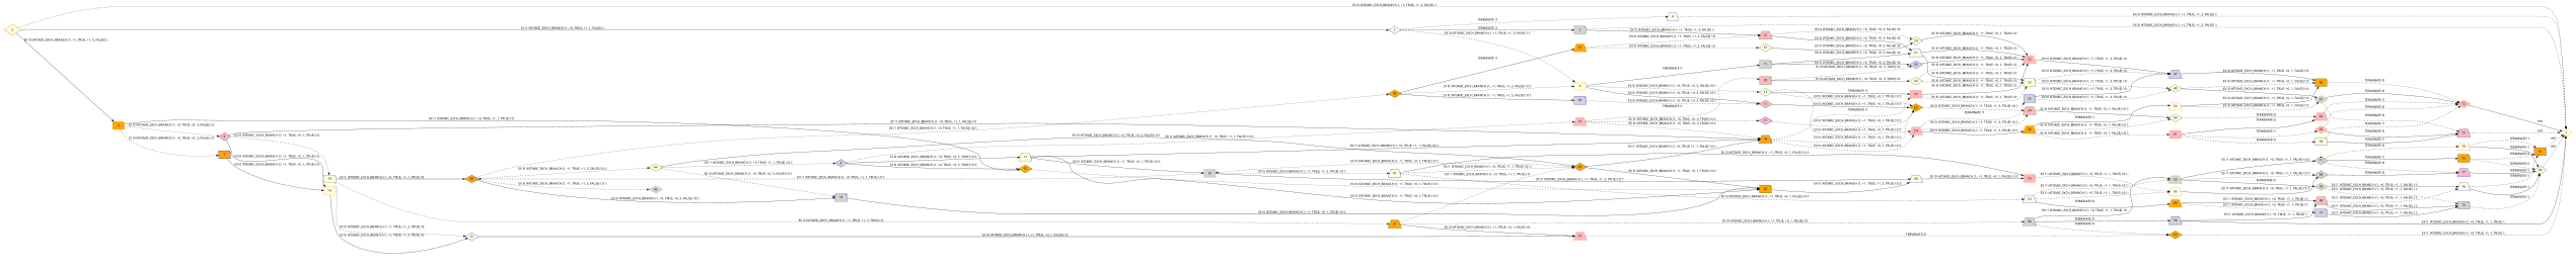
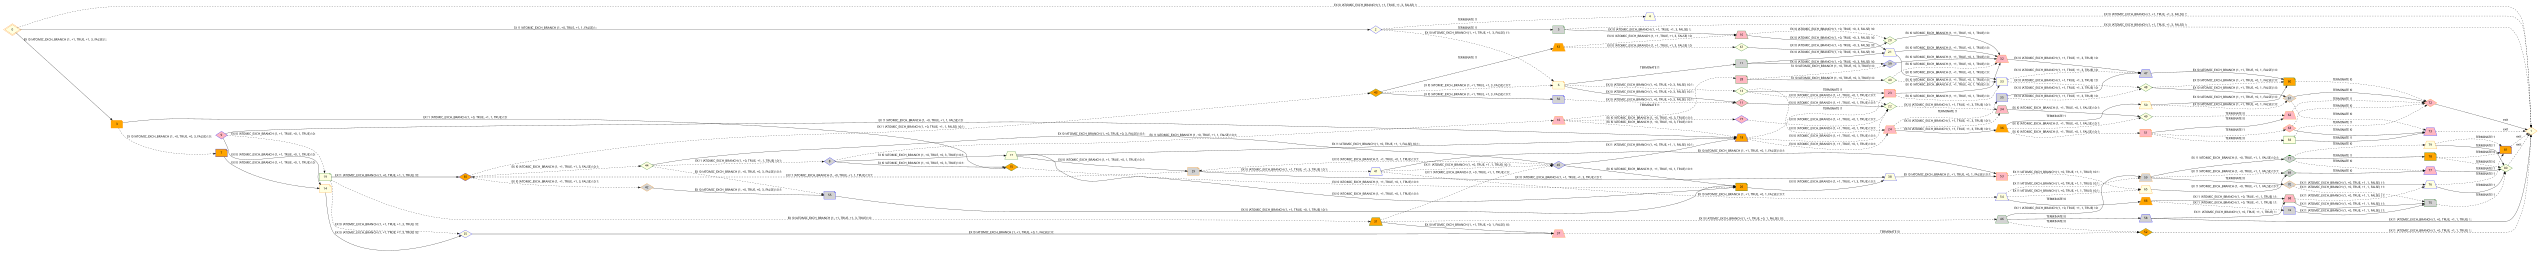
  digraph {
    fontname="Noto Sans"
    rankdir=LR
    node [color=darkgreen fillcolor=lightyellow fontname="Noto Sans" shape=diamond style=filled]
    edge [fontname="Noto Sans" style=dashed]
    0 [color=darkorange peripheries=2]
    1 [color=darkorange]
    2 [color=blue]
    3 [color=darkorange fillcolor=orange shape=note]
    4 [color=blue shape=trapezium]
    5 [fillcolor=lightgrey shape=note]
    6 [color=darkorange shape=note]
    7 [color=blue fillcolor=orange shape=note]
    9 [color=blue fillcolor=lightpink]
    15 [fillcolor=orange]
    10 [fillcolor=lightpink shape=trapezium]
    11 [fillcolor=lightpink]
    12 [fillcolor=lightgrey shape=note]
    13
    14 [color=darkorange shape=note]
    8 [color=blue fillcolor=lightgrey]
    16 [color=darkorange fillcolor=lightpink shape=trapezium]
    17 [shape=trapezium]
    18 [color=blue fillcolor=orange shape=trapezium]
    19 [shape=note]
    20
    21 [color=blue shape=trapezium]
-   22 [fillcolor=orange]
+   22
    39 [color=blue fillcolor=lightgrey]
    23 [color=darkorange fillcolor=lightpink shape=note]
    24 [color=darkorange fillcolor=lightpink shape=trapezium]
    25 [color=blue]
    26 [fillcolor=orange shape=note]
    27 [color=blue fillcolor=lightpink]
    28 [fillcolor=lightpink shape=note]
    29 [color=darkorange fillcolor=lightgrey shape=note]
    30 [color=blue fillcolor=orange]
    31 [fillcolor=orange shape=trapezium]
    32 [color=darkorange fillcolor=lightpink shape=trapezium]
-   33 [shape=note]
+   33 [color=blue shape=note]
    34 [fillcolor=lightpink shape=trapezium]
    35 [color=blue fillcolor=lightgrey shape=note]
    36 [color=darkorange fillcolor=orange shape=trapezium]
    37 [color=darkorange fillcolor=lightpink shape=trapezium]
    38 [color=blue shape=trapezium]
    40
    41 [color=blue shape=trapezium]
    42 [color=darkorange fillcolor=lightgrey]
    43 [fillcolor=orange]
    44
-   45 [color=blue fillcolor=orange]
+   45 [color=blue fillcolor=lightgrey]
    46 [fillcolor=lightgrey shape=trapezium]
    47 [color=blue fillcolor=lightgrey shape=trapezium]
    48
    49
    50 [color=darkorange shape=trapezium]
    51 [color=darkorange fillcolor=lightpink shape=note]
    52 [fillcolor=orange]
    53 [color=darkorange fillcolor=lightpink shape=note]
    54 [color=blue shape=trapezium]
    55 [color=blue fillcolor=lightgrey shape=note]
    56 [color=blue fillcolor=lightgrey shape=note]
    57 [color=darkorange fillcolor=orange shape=trapezium]
    58 [color=blue fillcolor=lightgrey shape=trapezium]
    59 [color=darkorange fillcolor=lightgrey shape=trapezium]
    60 [fillcolor=orange shape=note]
    61 [color=darkorange fillcolor=lightgrey]
    62 [color=darkorange fillcolor=lightpink shape=trapezium]
    63 [color=darkorange fillcolor=lightpink]
    64 [shape=note]
    65 [color=darkorange shape=trapezium]
    66 [color=darkorange fillcolor=orange shape=trapezium]
    67
    68 [fillcolor=lightpink shape=trapezium]
    69 [fillcolor=lightgrey]
    70 [color=darkorange fillcolor=lightgrey]
    71 [fillcolor=lightgrey]
    72 [color=darkorange fillcolor=lightpink]
    73 [color=blue fillcolor=lightpink shape=trapezium]
    74 [color=blue fillcolor=lightgrey shape=note]
    75 [fillcolor=lightgrey shape=note]
    76 [color=blue shape=trapezium]
    77 [color=blue fillcolor=lightpink shape=trapezium]
    78 [fillcolor=orange shape=note]
    79 [color=darkorange shape=trapezium]
    80
    81 [color=blue fillcolor=orange shape=note]
    0 -> 1 [label="EX !0 !ATOMIC_EXCH_BRANCH (1, +1, TRUE, +1, 3, FALSE) !::"]
    0 -> 2 [label="EX !1 !ATOMIC_EXCH_BRANCH (1, +0, TRUE, +1, 1, FALSE) !::" style=solid]
    0 -> 3 [label="EX !0 !ATOMIC_EXCH_BRANCH (1, +1, TRUE, +1, 3, FALSE) !::" style=solid]
    2 -> 4 [label="TERMINATE !1"]
    2 -> 5 [label="TERMINATE !1" style=solid]
    2 -> 6 [label="EX !0 !ATOMIC_EXCH_BRANCH (1, +1, TRUE, +1, 3, FALSE) !:1:"]
    3 -> 7 [label="EX !0 !ATOMIC_EXCH_BRANCH (1, +0, TRUE, +0, 3, FALSE) !:0:"]
-   3 -> 9 [label="EX !0 !ATOMIC_EXCH_BRANCH (1, +0, TRUE, +0, 3, FALSE) !:0:"]
    3 -> 15 [label="EX !1 !ATOMIC_EXCH_BRANCH (1, +0, TRUE, +1, 1, TRUE) !:0:" style=solid]
    4 -> 1 [label="EX !0 !ATOMIC_EXCH_BRANCH (1, +1, TRUE, +1, 3, FALSE) !::"]
    5 -> 1 [label="EX !0 !ATOMIC_EXCH_BRANCH (1, +1, TRUE, +1, 3, FALSE) !::"]
    5 -> 10 [label="EX !0 !ATOMIC_EXCH_BRANCH (1, +1, TRUE, +1, 3, FALSE) !::" style=solid]
    6 -> 11 [label="EX !0 !ATOMIC_EXCH_BRANCH (1, +0, TRUE, +0, 3, FALSE) !:0:1:" style=solid]
    6 -> 12 [label="TERMINATE !1" style=solid]
    6 -> 13 [label="EX !0 !ATOMIC_EXCH_BRANCH (1, +0, TRUE, +0, 3, FALSE) !:0:1:"]
    7 -> 14 [label="EX !0 !ATOMIC_EXCH_BRANCH (1, +1, TRUE, +0, 1, TRUE) !:0:" style=solid]
    9 -> 14 [label="EX !0 !ATOMIC_EXCH_BRANCH (1, +1, TRUE, +0, 1, TRUE) !:0:" style=solid]
    9 -> 18 [label="EX !1 !ATOMIC_EXCH_BRANCH (1, +0, TRUE, +1, 1, FALSE) !:0:" style=solid]
    9 -> 19 [label="EX !0 !ATOMIC_EXCH_BRANCH (1, +1, TRUE, +0, 1, TRUE) !:0:"]
    15 -> 26 [label="EX !0 !ATOMIC_EXCH_BRANCH (1, +1, TRUE, +0, 1, TRUE) !:0:1:"]
    10 -> 20 [label="EX !0 !ATOMIC_EXCH_BRANCH (1, +0, TRUE, +0, 3, FALSE) !:0:"]
    10 -> 21 [label="EX !0 !ATOMIC_EXCH_BRANCH (1, +0, TRUE, +0, 3, FALSE) !:0:" style=solid]
    11 -> 22 [label="EX !0 !ATOMIC_EXCH_BRANCH (1, +1, TRUE, +0, 1, TRUE) !:0:1:" style=solid]
    12 -> 21 [label="EX !0 !ATOMIC_EXCH_BRANCH (1, +0, TRUE, +0, 3, FALSE) !:0:" style=solid]
    12 -> 39 [label="EX !0 !ATOMIC_EXCH_BRANCH (1, +0, TRUE, +0, 3, FALSE) !:0:" style=solid]
    13 -> 22 [label="EX !0 !ATOMIC_EXCH_BRANCH (1, +1, TRUE, +0, 1, TRUE) !:0:1:"]
    13 -> 23 [label="TERMINATE !1" style=solid]
    13 -> 24 [label="EX !0 !ATOMIC_EXCH_BRANCH (1, +1, TRUE, +0, 1, TRUE) !:0:1:"]
    14 -> 25 [label="EX !0 !ATOMIC_EXCH_BRANCH (1, +1, TRUE, +1, 3, TRUE) !:0:" style=solid]
    8 -> 15 [label="EX !0 !ATOMIC_EXCH_BRANCH (1, +0, TRUE, +0, 3, TRUE) !:0:1:" style=solid]
    8 -> 16 [label="EX !1 !ATOMIC_EXCH_BRANCH (1, +0, TRUE, +1, 1, FALSE) !:0:1:"]
    8 -> 17 [label="EX !0 !ATOMIC_EXCH_BRANCH (1, +0, TRUE, +0, 3, TRUE) !:0:1:" style=solid]
    16 -> 18 [label="EX !0 !ATOMIC_EXCH_BRANCH (1, +0, TRUE, +0, 3, TRUE) !:0:1:"]
    16 -> 27 [label="EX !0 !ATOMIC_EXCH_BRANCH (1, +0, TRUE, +0, 3, TRUE) !:0:1:"]
    16 -> 28 [label="TERMINATE !1"]
    17 -> 18 [label="EX !1 !ATOMIC_EXCH_BRANCH (1, +0, TRUE, +1, 1, FALSE) !:0:1:" style=solid]
    17 -> 26 [label="EX !0 !ATOMIC_EXCH_BRANCH (1, +1, TRUE, +0, 1, TRUE) !:0:1:" style=solid]
    17 -> 29 [label="EX !0 !ATOMIC_EXCH_BRANCH (1, +1, TRUE, +0, 1, TRUE) !:0:1:" style=solid]
    18 -> 22 [label="EX !0 !ATOMIC_EXCH_BRANCH (1, +1, TRUE, +0, 1, TRUE) !:0:1:"]
    18 -> 23 [label="TERMINATE !1"]
    18 -> 24 [label="EX !0 !ATOMIC_EXCH_BRANCH (1, +1, TRUE, +0, 1, TRUE) !:0:1:"]
    19 -> 25 [label="EX !0 !ATOMIC_EXCH_BRANCH (1, +1, TRUE, +1, 3, TRUE) !:0:"]
    19 -> 30 [label="EX !1 !ATOMIC_EXCH_BRANCH (1, +0, TRUE, +1, 1, TRUE) !:0:" style=solid]
    19 -> 31 [label="EX !0 !ATOMIC_EXCH_BRANCH (1, +1, TRUE, +1, 3, TRUE) !:0:"]
    20 -> 32 [label="EX !0 !ATOMIC_EXCH_BRANCH (1, +1, TRUE, +0, 1, TRUE) !:0:" style=solid]
    21 -> 32 [label="EX !0 !ATOMIC_EXCH_BRANCH (1, +1, TRUE, +0, 1, TRUE) !:0:" style=solid]
    21 -> 33 [label="EX !0 !ATOMIC_EXCH_BRANCH (1, +1, TRUE, +0, 1, TRUE) !:0:" style=solid]
    22 -> 34 [label="EX !0 !ATOMIC_EXCH_BRANCH (1, +1, TRUE, +1, 3, TRUE) !:0:1:"]
    39 -> 32 [label="EX !0 !ATOMIC_EXCH_BRANCH (1, +1, TRUE, +0, 1, TRUE) !:0:" style=solid]
    23 -> 32 [label="EX !0 !ATOMIC_EXCH_BRANCH (1, +1, TRUE, +0, 1, TRUE) !:0:" style=solid]
    23 -> 33 [label="EX !0 !ATOMIC_EXCH_BRANCH (1, +1, TRUE, +0, 1, TRUE) !:0:"]
    24 -> 34 [label="EX !0 !ATOMIC_EXCH_BRANCH (1, +1, TRUE, +1, 3, TRUE) !:0:1:"]
    24 -> 35 [label="TERMINATE !1"]
    24 -> 36 [label="EX !0 !ATOMIC_EXCH_BRANCH (1, +1, TRUE, +1, 3, TRUE) !:0:1:" style=solid]
    25 -> 37 [label="EX !0 !ATOMIC_EXCH_BRANCH (1, +1, TRUE, +0, 1, FALSE) !:0:" style=solid]
    26 -> 38 [label="EX !0 !ATOMIC_EXCH_BRANCH (1, +1, TRUE, +1, 3, TRUE) !:0:1:" style=solid]
    27 -> 22 [label="EX !0 !ATOMIC_EXCH_BRANCH (1, +1, TRUE, +0, 1, TRUE) !:0:1:"]
    28 -> 39 [label="EX !0 !ATOMIC_EXCH_BRANCH (1, +0, TRUE, +0, 3, TRUE) !:0:"]
    28 -> 40 [label="EX !0 !ATOMIC_EXCH_BRANCH (1, +0, TRUE, +0, 3, TRUE) !:0:" style=solid]
    29 -> 30 [label="EX !1 !ATOMIC_EXCH_BRANCH (1, +0, TRUE, +1, 1, TRUE) !:0:1:"]
    29 -> 38 [label="EX !0 !ATOMIC_EXCH_BRANCH (1, +1, TRUE, +1, 3, TRUE) !:0:1:" style=solid]
    29 -> 41 [label="EX !0 !ATOMIC_EXCH_BRANCH (1, +1, TRUE, +1, 3, TRUE) !:0:1:"]
    30 -> 42 [label="EX !0 !ATOMIC_EXCH_BRANCH (1, +1, TRUE, +1, 3, FALSE) !:0:1:"]
    30 -> 43 [label="EX !1 !ATOMIC_EXCH_BRANCH (1, +0, TRUE, +1, 1, FALSE) !:0:1:"]
    30 -> 44 [label="EX !0 !ATOMIC_EXCH_BRANCH (1, +1, TRUE, +1, 3, FALSE) !:0:1:"]
    31 -> 37 [label="EX !0 !ATOMIC_EXCH_BRANCH (1, +1, TRUE, +0, 1, FALSE) !:0:" style=solid]
    31 -> 45 [label="EX !1 !ATOMIC_EXCH_BRANCH (1, +0, TRUE, +1, 1, TRUE) !:0:"]
    31 -> 46 [label="EX !0 !ATOMIC_EXCH_BRANCH (1, +1, TRUE, +0, 1, FALSE) !:0:"]
    32 -> 47 [label="EX !0 !ATOMIC_EXCH_BRANCH (1, +1, TRUE, +1, 3, TRUE) !:0:" style=solid]
    33 -> 47 [label="EX !0 !ATOMIC_EXCH_BRANCH (1, +1, TRUE, +1, 3, TRUE) !:0:"]
    33 -> 48 [label="EX !0 !ATOMIC_EXCH_BRANCH (1, +1, TRUE, +1, 3, TRUE) !:0:"]
    34 -> 49 [label="EX !0 !ATOMIC_EXCH_BRANCH (1, +1, TRUE, +0, 1, FALSE) !:0:1:" style=solid]
    35 -> 47 [label="EX !0 !ATOMIC_EXCH_BRANCH (1, +1, TRUE, +1, 3, TRUE) !:0:" style=solid]
    35 -> 48 [label="EX !0 !ATOMIC_EXCH_BRANCH (1, +1, TRUE, +1, 3, TRUE) !:0:"]
    36 -> 49 [label="EX !0 !ATOMIC_EXCH_BRANCH (1, +1, TRUE, +0, 1, FALSE) !:0:1:"]
    36 -> 50 [label="TERMINATE !1" style=solid]
    36 -> 51 [label="EX !0 !ATOMIC_EXCH_BRANCH (1, +1, TRUE, +0, 1, FALSE) !:0:1:"]
    37 -> 52 [label="TERMINATE !0"]
    38 -> 53 [label="EX !0 !ATOMIC_EXCH_BRANCH (1, +1, TRUE, +0, 1, FALSE) !:0:1:" style=solid]
    40 -> 32 [label="EX !0 !ATOMIC_EXCH_BRANCH (1, +1, TRUE, +0, 1, TRUE) !:0:"]
    40 -> 33 [label="EX !0 !ATOMIC_EXCH_BRANCH (1, +1, TRUE, +0, 1, TRUE) !:0:"]
    41 -> 45 [label="EX !1 !ATOMIC_EXCH_BRANCH (1, +0, TRUE, +1, 1, TRUE) !:0:1:"]
    41 -> 53 [label="EX !0 !ATOMIC_EXCH_BRANCH (1, +1, TRUE, +0, 1, FALSE) !:0:1:" style=solid]
    41 -> 54 [label="EX !0 !ATOMIC_EXCH_BRANCH (1, +1, TRUE, +0, 1, FALSE) !:0:1:"]
-   30 -> 55 [label="EX !0 !ATOMIC_EXCH_BRANCH (1, +0, TRUE, +0, 3, FALSE) !:0:1:" style=solid]
+   42 -> 55 [label="EX !0 !ATOMIC_EXCH_BRANCH (1, +0, TRUE, +0, 3, FALSE) !:0:1:" style=solid]
    43 -> 6 [label="EX !0 !ATOMIC_EXCH_BRANCH (1, +1, TRUE, +1, 3, FALSE) !:0:1:"]
    43 -> 56 [label="EX !0 !ATOMIC_EXCH_BRANCH (1, +1, TRUE, +1, 3, FALSE) !:0:1:" style=solid]
    43 -> 57 [label="TERMINATE !1" style=solid]
    44 -> 8 [label="EX !1 !ATOMIC_EXCH_BRANCH (1, +0, TRUE, +1, 1, TRUE) !:0:1:"]
    44 -> 45 [label="EX !0 !ATOMIC_EXCH_BRANCH (1, +0, TRUE, +0, 3, FALSE) !:0:1:" style=solid]
    44 -> 55 [label="EX !0 !ATOMIC_EXCH_BRANCH (1, +0, TRUE, +0, 3, FALSE) !:0:1:"]
    45 -> 18 [label="EX !1 !ATOMIC_EXCH_BRANCH (1, +0, TRUE, +1, 1, FALSE) !:0:1:" style=solid]
    45 -> 26 [label="EX !0 !ATOMIC_EXCH_BRANCH (1, +1, TRUE, +0, 1, TRUE) !:0:1:" style=solid]
    45 -> 29 [label="EX !0 !ATOMIC_EXCH_BRANCH (1, +1, TRUE, +0, 1, TRUE) !:0:1:"]
    46 -> 52 [label="TERMINATE !0"]
    46 -> 58 [label="TERMINATE !0" style=solid]
    46 -> 59 [label="EX !1 !ATOMIC_EXCH_BRANCH (1, +0, TRUE, +1, 1, TRUE) !:0:" style=solid]
    47 -> 60 [label="EX !0 !ATOMIC_EXCH_BRANCH (1, +1, TRUE, +0, 1, FALSE) !:0:" style=solid]
    48 -> 60 [label="EX !0 !ATOMIC_EXCH_BRANCH (1, +1, TRUE, +0, 1, FALSE) !:0:"]
    48 -> 61 [label="EX !0 !ATOMIC_EXCH_BRANCH (1, +1, TRUE, +0, 1, FALSE) !:0:" style=solid]
    49 -> 62 [label="TERMINATE !0"]
    50 -> 60 [label="EX !0 !ATOMIC_EXCH_BRANCH (1, +1, TRUE, +0, 1, FALSE) !:0:" style=solid]
    50 -> 61 [label="EX !0 !ATOMIC_EXCH_BRANCH (1, +1, TRUE, +0, 1, FALSE) !:0:"]
    51 -> 62 [label="TERMINATE !0" style=solid]
    51 -> 63 [label="TERMINATE !1"]
    51 -> 64 [label="TERMINATE !0"]
    52 -> 1 [label="EX !1 !ATOMIC_EXCH_BRANCH (1, +0, TRUE, +1, 1, TRUE) !::"]
    53 -> 65 [label="EX !1 !ATOMIC_EXCH_BRANCH (1, +0, TRUE, +1, 1, TRUE) !:0:1:"]
    54 -> 59 [label="EX !1 !ATOMIC_EXCH_BRANCH (1, +0, TRUE, +1, 1, TRUE) !:0:1:"]
    54 -> 65 [label="EX !1 !ATOMIC_EXCH_BRANCH (1, +0, TRUE, +1, 1, TRUE) !:0:1:"]
    54 -> 66 [label="TERMINATE !0" style=solid]
    55 -> 26 [label="EX !0 !ATOMIC_EXCH_BRANCH (1, +1, TRUE, +0, 1, TRUE) !:0:1:" style=solid]
    56 -> 11 [label="EX !0 !ATOMIC_EXCH_BRANCH (1, +0, TRUE, +0, 3, FALSE) !:0:1:"]
    57 -> 10 [label="EX !0 !ATOMIC_EXCH_BRANCH (1, +1, TRUE, +1, 3, FALSE) !:0:"]
    57 -> 67 [label="EX !0 !ATOMIC_EXCH_BRANCH (1, +1, TRUE, +1, 3, FALSE) !:0:"]
    58 -> 1 [label="EX !1 !ATOMIC_EXCH_BRANCH (1, +0, TRUE, +1, 1, TRUE) !::" style=solid]
    58 -> 68 [label="EX !1 !ATOMIC_EXCH_BRANCH (1, +0, TRUE, +1, 1, TRUE) !::" style=solid]
    59 -> 69 [label="EX !1 !ATOMIC_EXCH_BRANCH (1, +0, TRUE, +1, 1, FALSE) !:0:1:"]
    59 -> 70 [label="TERMINATE !0" style=solid]
    59 -> 71 [label="EX !1 !ATOMIC_EXCH_BRANCH (1, +0, TRUE, +1, 1, FALSE) !:0:1:" style=solid]
    60 -> 72 [label="TERMINATE !0"]
    61 -> 72 [label="TERMINATE !0" style=solid]
    61 -> 73 [label="TERMINATE !0"]
    62 -> 72 [label="TERMINATE !1"]
    63 -> 72 [label="TERMINATE !0"]
    63 -> 73 [label="TERMINATE !0" style=solid]
    64 -> 72 [label="TERMINATE !1"]
    64 -> 73 [label="TERMINATE !1" style=solid]
    65 -> 69 [label="EX !1 !ATOMIC_EXCH_BRANCH (1, +0, TRUE, +1, 1, FALSE) !:0:1:" style=solid]
    66 -> 68 [label="EX !1 !ATOMIC_EXCH_BRANCH (1, +0, TRUE, +1, 1, TRUE) !:1:" style=solid]
    66 -> 74 [label="EX !1 !ATOMIC_EXCH_BRANCH (1, +0, TRUE, +1, 1, TRUE) !:1:"]
    67 -> 20 [label="EX !0 !ATOMIC_EXCH_BRANCH (1, +0, TRUE, +0, 3, FALSE) !:0:" style=solid]
    68 -> 75 [label="EX !1 !ATOMIC_EXCH_BRANCH (1, +0, TRUE, +1, 1, FALSE) !:1:" style=solid]
    68 -> 76 [label="EX !1 !ATOMIC_EXCH_BRANCH (1, +0, TRUE, +1, 1, FALSE) !:1:"]
    69 -> 77 [label="TERMINATE !0" style=solid]
    70 -> 75 [label="EX !1 !ATOMIC_EXCH_BRANCH (1, +0, TRUE, +1, 1, FALSE) !:1:"]
    70 -> 76 [label="EX !1 !ATOMIC_EXCH_BRANCH (1, +0, TRUE, +1, 1, FALSE) !:1:" style=solid]
    71 -> 77 [label="TERMINATE !0"]
    71 -> 78 [label="TERMINATE !1" style=solid]
    71 -> 79 [label="TERMINATE !0"]
    72 -> 1 [label=exit style=solid]
    73 -> 1 [label=exit]
    74 -> 75 [label="EX !1 !ATOMIC_EXCH_BRANCH (1, +0, TRUE, +1, 1, FALSE) !:1:" style=solid]
    75 -> 80 [label="TERMINATE !1"]
    76 -> 80 [label="TERMINATE !1" style=solid]
    76 -> 81 [label="TERMINATE !1"]
    77 -> 80 [label="TERMINATE !1" style=solid]
    78 -> 80 [label="TERMINATE !0"]
    78 -> 81 [label="TERMINATE !0"]
    79 -> 80 [label="TERMINATE !1" style=solid]
    79 -> 81 [label="TERMINATE !1"]
    80 -> 1 [label=exit]
    81 -> 1 [label=exit]
  }
